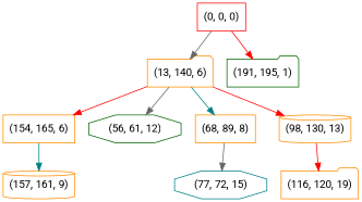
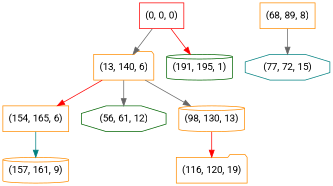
  digraph {
    fontname=Roboto
    node [color=darkorange fontname=Roboto shape=box]
    edge [color=gray40 fontname=Roboto]
    "(0, 0, 0)" [color=red]
    "(13, 140, 6)" [shape=folder]
-   "(191, 195, 1)" [color=darkgreen shape=folder]
+   "(191, 195, 1)" [color=darkgreen shape=cylinder]
    "(154, 165, 6)"
    "(56, 61, 12)" [color=darkgreen shape=octagon]
    "(68, 89, 8)"
    n7 [label="(98, 130, 13)" shape=cylinder]
    "(157, 161, 9)" [shape=cylinder]
    n9 [color=teal label="(77, 72, 15)" shape=octagon]
    "(116, 120, 19)" [shape=folder]
    "(0, 0, 0)" -> "(13, 140, 6)"
    "(0, 0, 0)" -> "(191, 195, 1)" [color=red]
    "(13, 140, 6)" -> "(154, 165, 6)" [color=red]
    "(13, 140, 6)" -> "(56, 61, 12)"
-   "(13, 140, 6)" -> "(68, 89, 8)" [color=teal]
-   "(13, 140, 6)" -> n7 [color=red]
+   "(13, 140, 6)" -> n7
    "(154, 165, 6)" -> "(157, 161, 9)" [color=teal]
    "(68, 89, 8)" -> n9
    n7 -> "(116, 120, 19)" [color=red]
  }
